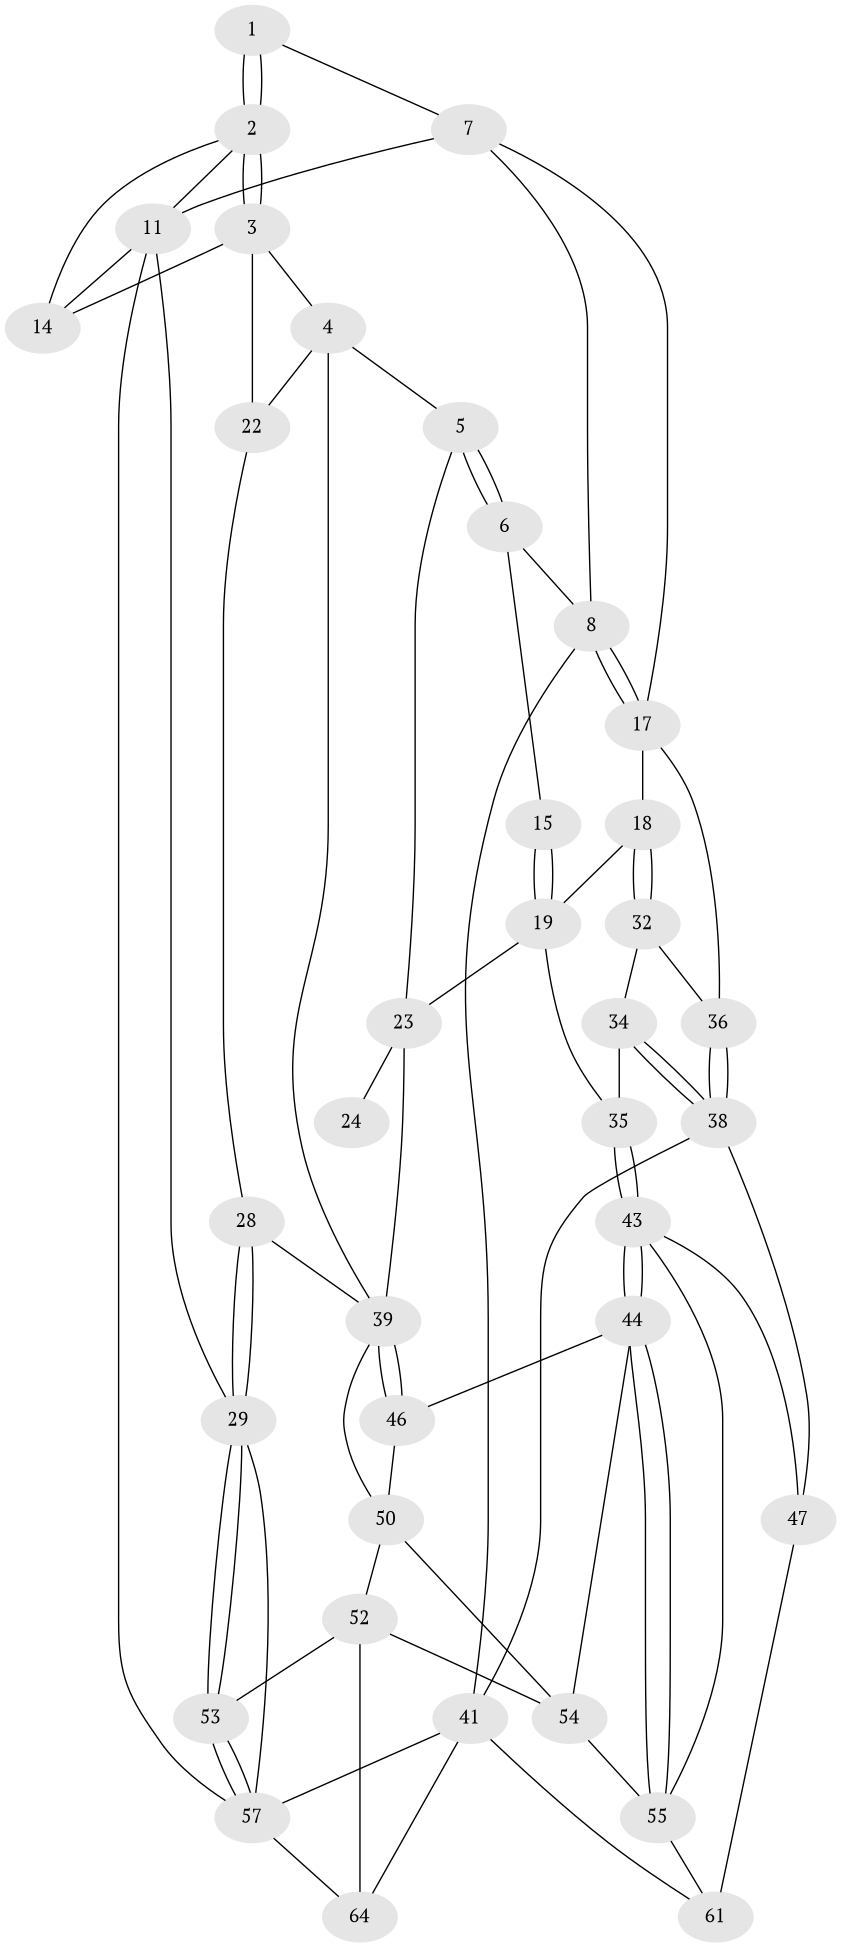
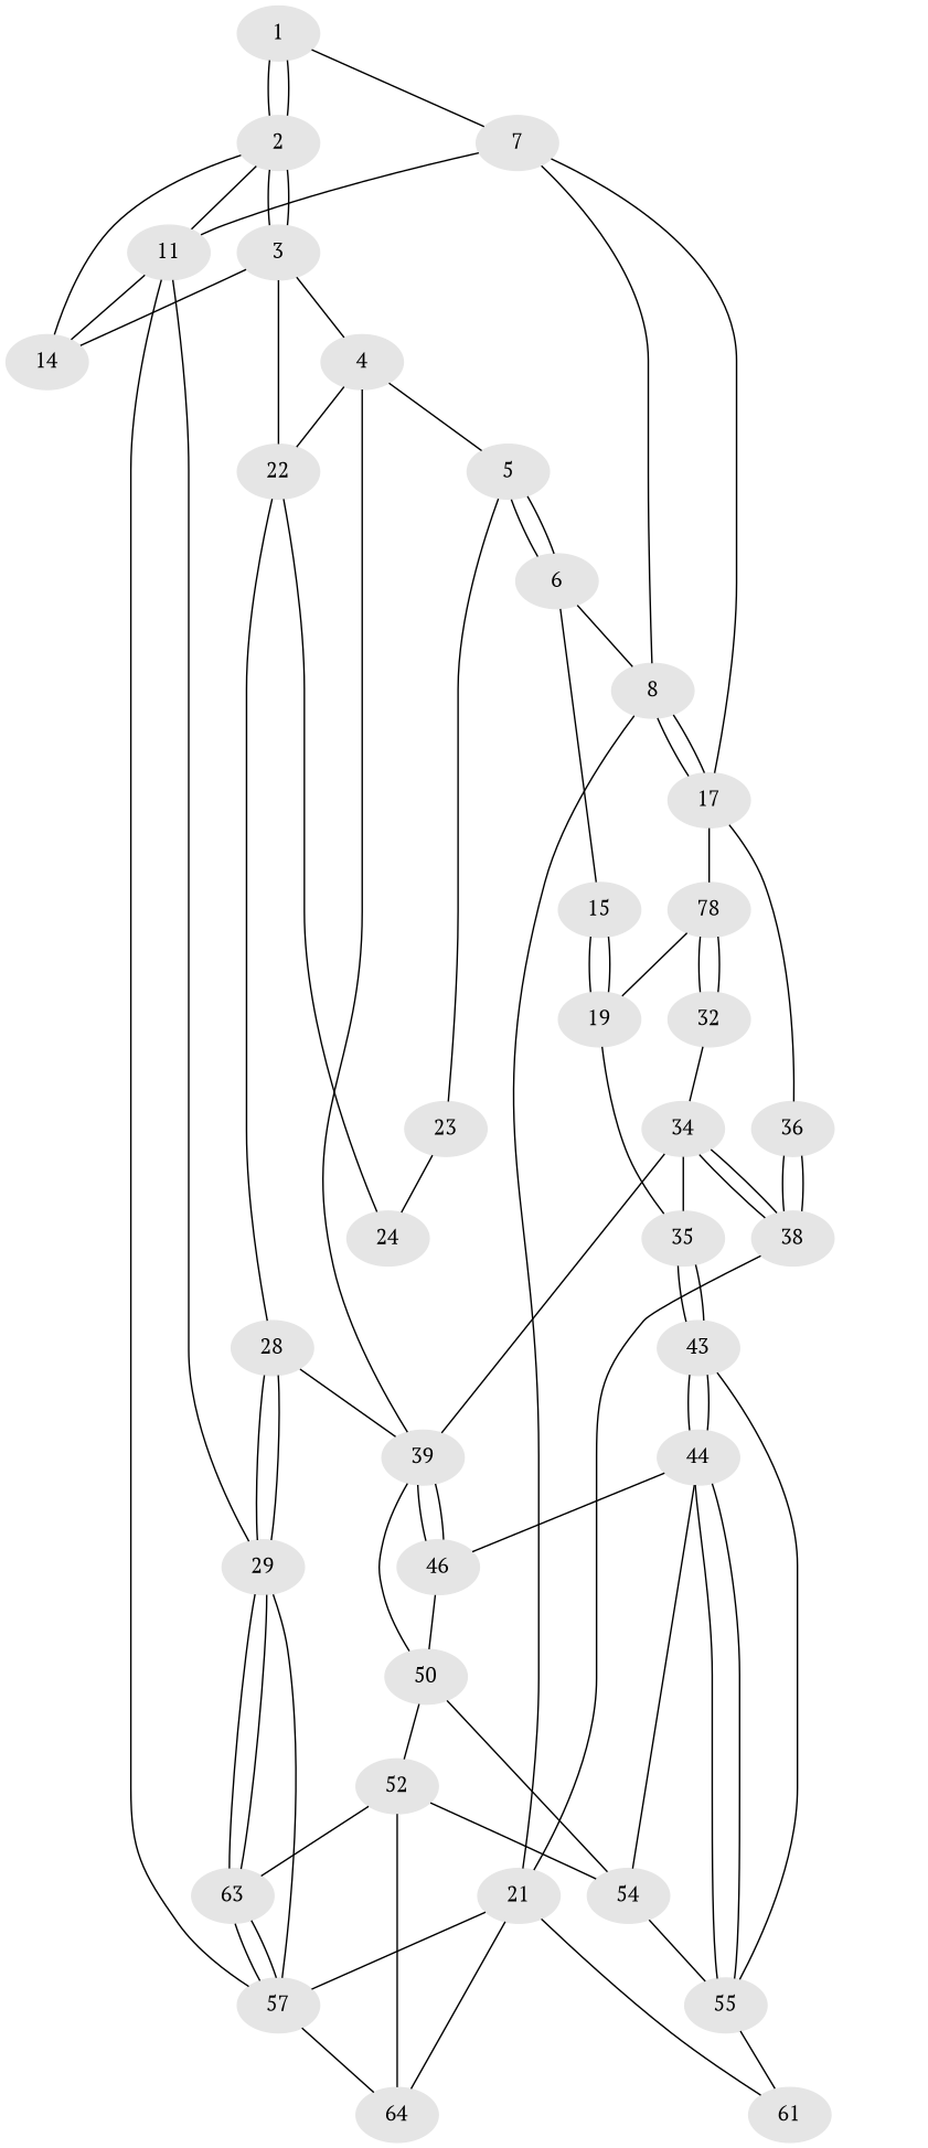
  graph {
    fontname="PT Serif"
    node [color=gray90 fontname="PT Serif" style=filled]
    edge [fontname="PT Serif"]
    2 [super="+12"]
    1
    7 [super="+10"]
    3 [super="+13"]
    11 [super="+31"]
    14
    8
    17 [super="+20"]
    4 [super="+21"]
    22 [super="+27"]
    29 [super="+30"]
    57 [super="+58"]
    5 [super="+16"]
    39 [super="+40"]
    24
    28
    6 [super="+9"]
    23 [super="+26"]
    15
    19 [super="+25"]
-   41 [super="+63"]
-   18
+   41 [super="+63" label=21]
+   18 [label=78]
    36 [super="+37"]
    61 [super="+62"]
    64
-   53
+   53 [label=63]
    35
    32 [super="+33"]
    38 [super="+42"]
    34
    43 [super="+49"]
    46
    50 [super="+51"]
-   47 [super="+48"]
    44 [super="+45"]
    55 [super="+60"]
    54 [super="+56"]
    52 [super="+59"]
    2 -- 3
    2 -- 3
    2 -- 11
    2 -- 14
    1 -- 2
    1 -- 2
    1 -- 7
    7 -- 11
    7 -- 8
    7 -- 17
    3 -- 14
    3 -- 4
    3 -- 22
    11 -- 14
    11 -- 29
    11 -- 57
    8 -- 17
    8 -- 17
    8 -- 41
    17 -- 18
    17 -- 36
    4 -- 22
    4 -- 5
    4 -- 39
+   22 -- 24
    22 -- 28
    29 -- 57
    29 -- 53
    29 -- 53
    57 -- 64
    5 -- 6
    5 -- 6
    5 -- 23
    39 -- 46
    39 -- 46
    39 -- 50
    28 -- 29
    28 -- 29
    28 -- 39
    6 -- 8
    6 -- 15
-   23 -- 39
+   34 -- 39
    23 -- 24
    15 -- 19
    15 -- 19
-   19 -- 23
    19 -- 35
    41 -- 57
    41 -- 61
    41 -- 64
    18 -- 19
    18 -- 32
    18 -- 32
    36 -- 38
    36 -- 38
    53 -- 57
    53 -- 57
    35 -- 43
    35 -- 43
-   32 -- 36 [weight=2]
    32 -- 34
    38 -- 41
-   38 -- 47
    34 -- 35
    34 -- 38
    34 -- 38
-   43 -- 47
    43 -- 44
    43 -- 44
    43 -- 55
    46 -- 50
    50 -- 54
    50 -- 52
-   47 -- 61 [weight=2]
    44 -- 46
    44 -- 55
    44 -- 55
    44 -- 54
    55 -- 61
    54 -- 55
    52 -- 64
    52 -- 53
    52 -- 54
  }
